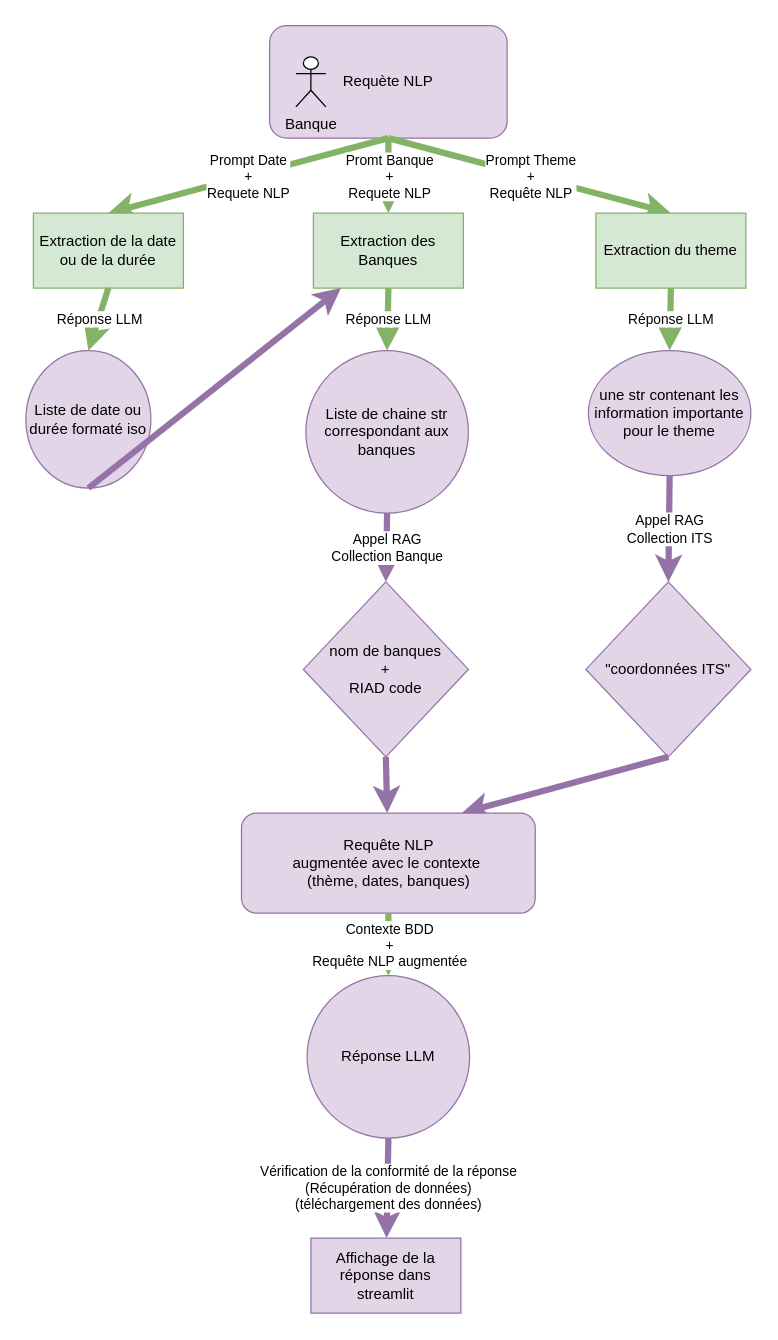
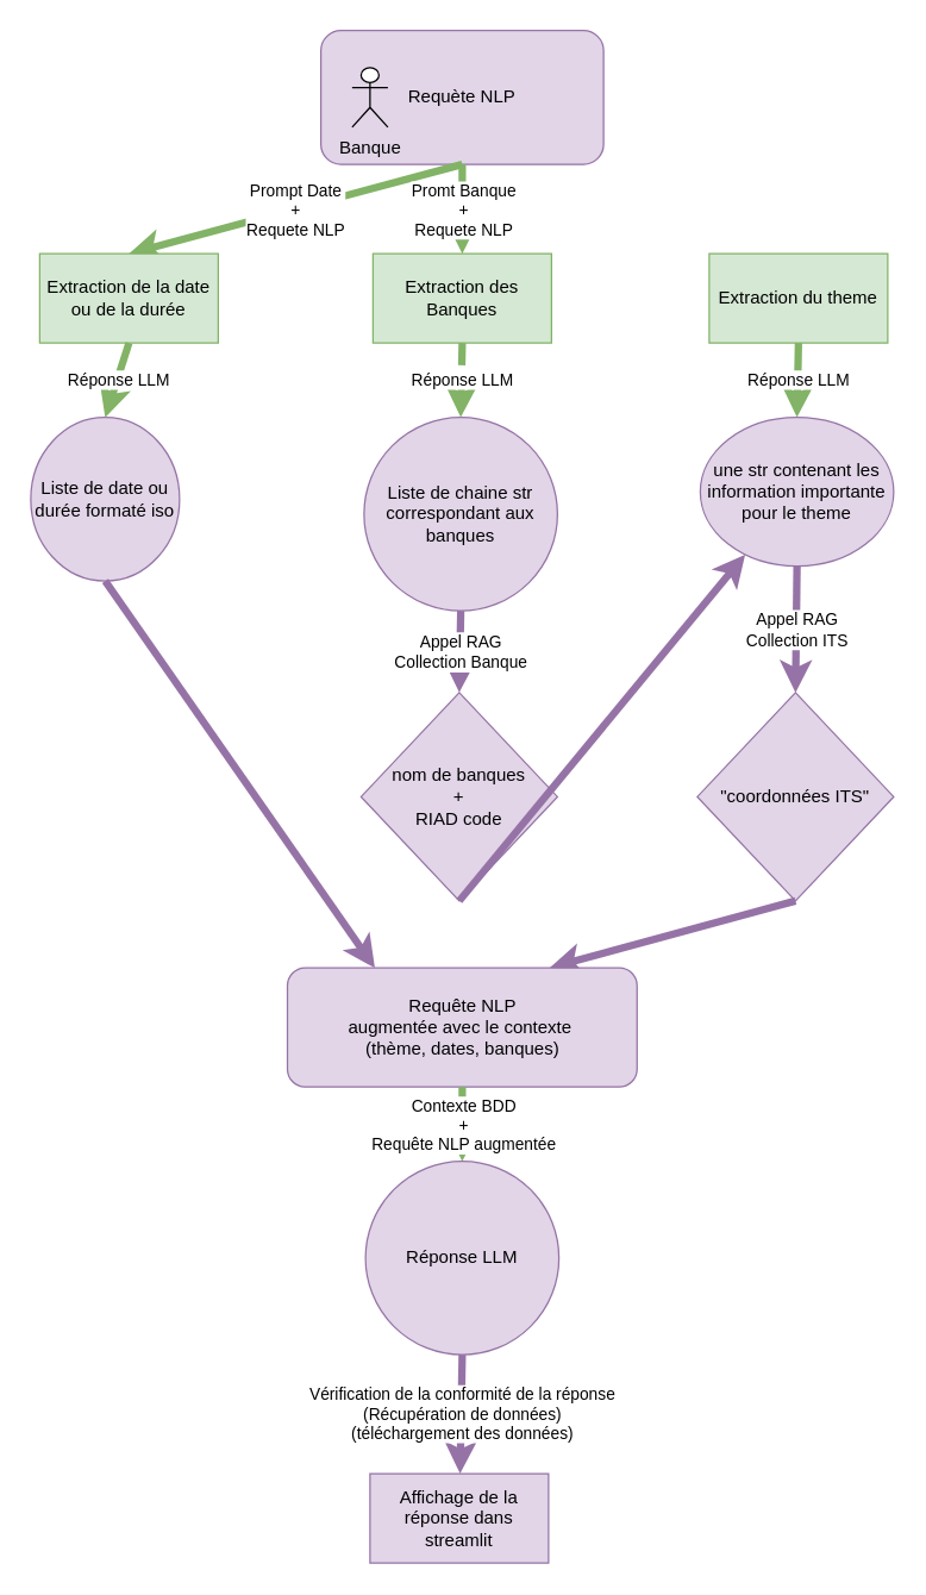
  <mxCell id="0" />
  <mxCell id="1" parent="0" />
  <mxCell id="2" value="Requète NLP" style="rounded=1;whiteSpace=wrap;html=1;fillColor=#e1d5e7;strokeColor=#9673a6;" parent="1" vertex="1"><mxGeometry x="215" y="20" width="190" height="90" as="geometry" /></mxCell>
  <mxCell id="3" value="Banque" style="shape=umlActor;verticalLabelPosition=bottom;verticalAlign=top;html=1;outlineConnect=0;" parent="1" vertex="1"><mxGeometry x="236" y="45" width="24" height="40" as="geometry" /></mxCell>
  <mxCell id="4" value="" style="endArrow=classic;html=1;rounded=0;exitX=0.5;exitY=1;exitDx=0;exitDy=0;entryX=0.5;entryY=0;entryDx=0;entryDy=0;fillColor=#d5e8d4;strokeColor=#82b366;strokeWidth=5;" parent="1" source="2" target="10" edge="1"><mxGeometry relative="1" as="geometry"><mxPoint x="266" y="120" as="sourcePoint" /><mxPoint x="136" y="160" as="targetPoint" /></mxGeometry></mxCell>
  <mxCell id="5" value="Prompt Date&lt;div&gt;+&lt;/div&gt;&lt;div&gt;Requete NLP&lt;/div&gt;" style="edgeLabel;resizable=0;html=1;;align=center;verticalAlign=middle;" parent="4" connectable="0" vertex="1"><mxGeometry relative="1" as="geometry" /></mxCell>
  <mxCell id="6" value="" style="endArrow=classic;html=1;rounded=0;exitX=0.5;exitY=1;exitDx=0;exitDy=0;entryX=0.5;entryY=0;entryDx=0;entryDy=0;fillColor=#d5e8d4;strokeColor=#82b366;strokeWidth=5;" parent="1" source="2" target="11" edge="1"><mxGeometry relative="1" as="geometry"><mxPoint x="306" y="80" as="sourcePoint" /><mxPoint x="306" y="150" as="targetPoint" /></mxGeometry></mxCell>
  <mxCell id="7" value="Promt Banque&lt;div&gt;+&lt;/div&gt;&lt;div&gt;Requete NLP&lt;/div&gt;" style="edgeLabel;resizable=0;html=1;;align=center;verticalAlign=middle;" parent="6" connectable="0" vertex="1"><mxGeometry relative="1" as="geometry" /></mxCell>
- <mxCell id="8" value="" style="endArrow=classic;html=1;rounded=0;exitX=0.5;exitY=1;exitDx=0;exitDy=0;entryX=0.5;entryY=0;entryDx=0;entryDy=0;fillColor=#d5e8d4;strokeColor=#82b366;strokeWidth=5;" parent="1" source="2" target="12" edge="1"><mxGeometry relative="1" as="geometry"><mxPoint x="320" y="90" as="sourcePoint" /><mxPoint x="436" y="150" as="targetPoint" /></mxGeometry></mxCell>
- <mxCell id="9" value="Prompt Theme&lt;div&gt;+&lt;/div&gt;&lt;div&gt;Requête NLP&lt;/div&gt;" style="edgeLabel;resizable=0;html=1;;align=center;verticalAlign=middle;" parent="8" connectable="0" vertex="1"><mxGeometry relative="1" as="geometry" /></mxCell>
  <mxCell id="10" value="Extraction de la date ou de la durée" style="rounded=0;whiteSpace=wrap;html=1;fillColor=#d5e8d4;strokeColor=#82b366;" parent="1" vertex="1"><mxGeometry x="26" y="170" width="120" height="60" as="geometry" /></mxCell>
  <mxCell id="11" value="Extraction des Banques" style="rounded=0;whiteSpace=wrap;html=1;fillColor=#d5e8d4;strokeColor=#82b366;" parent="1" vertex="1"><mxGeometry x="250" y="170" width="120" height="60" as="geometry" /></mxCell>
  <mxCell id="12" value="Extraction du theme" style="rounded=0;whiteSpace=wrap;html=1;fillColor=#d5e8d4;strokeColor=#82b366;" parent="1" vertex="1"><mxGeometry x="476" y="170" width="120" height="60" as="geometry" /></mxCell>
  <mxCell id="13" value="Liste de date ou durée formaté iso" style="ellipse;whiteSpace=wrap;html=1;aspect=fixed;fillColor=#e1d5e7;strokeColor=#9673a6;" parent="1" vertex="1"><mxGeometry x="20" y="280" width="100" height="110" as="geometry" /></mxCell>
  <mxCell id="14" value="une str contenant les information importante pour le theme" style="ellipse;whiteSpace=wrap;html=1;aspect=fixed;fillColor=#e1d5e7;strokeColor=#9673a6;" parent="1" vertex="1"><mxGeometry x="470" y="280" width="130" height="100" as="geometry" /></mxCell>
  <mxCell id="15" value="Liste de chaine str correspondant aux banques" style="ellipse;whiteSpace=wrap;html=1;aspect=fixed;fillColor=#e1d5e7;strokeColor=#9673a6;" parent="1" vertex="1"><mxGeometry x="244" y="280" width="130" height="130" as="geometry" /></mxCell>
  <mxCell id="16" value="" style="endArrow=classic;html=1;rounded=0;exitX=0.5;exitY=1;exitDx=0;exitDy=0;entryX=0.5;entryY=0;entryDx=0;entryDy=0;fillColor=#d5e8d4;strokeColor=#82b366;strokeWidth=5;" parent="1" source="10" target="13" edge="1"><mxGeometry relative="1" as="geometry"><mxPoint x="106" y="360" as="sourcePoint" /><mxPoint x="206" y="360" as="targetPoint" /></mxGeometry></mxCell>
  <mxCell id="17" value="Réponse LLM" style="edgeLabel;resizable=0;html=1;;align=center;verticalAlign=middle;" parent="16" connectable="0" vertex="1"><mxGeometry relative="1" as="geometry" /></mxCell>
  <mxCell id="18" value="" style="endArrow=classic;html=1;rounded=0;exitX=0.5;exitY=1;exitDx=0;exitDy=0;entryX=0.5;entryY=0;entryDx=0;entryDy=0;fillColor=#d5e8d4;strokeColor=#82b366;strokeWidth=5;" parent="1" source="12" target="14" edge="1"><mxGeometry relative="1" as="geometry"><mxPoint x="535.5" y="230" as="sourcePoint" /><mxPoint x="535.5" y="310" as="targetPoint" /></mxGeometry></mxCell>
  <mxCell id="19" value="Réponse LLM" style="edgeLabel;resizable=0;html=1;;align=center;verticalAlign=middle;" parent="18" connectable="0" vertex="1"><mxGeometry relative="1" as="geometry" /></mxCell>
  <mxCell id="20" value="nom de banques&lt;div&gt;+&lt;/div&gt;&lt;div&gt;RIAD code&lt;/div&gt;" style="rhombus;whiteSpace=wrap;html=1;fillColor=#e1d5e7;strokeColor=#9673a6;" parent="1" vertex="1"><mxGeometry x="242" y="465" width="132" height="140" as="geometry" /></mxCell>
  <mxCell id="21" value="&quot;coordonnées ITS&quot;" style="rhombus;whiteSpace=wrap;html=1;fillColor=#e1d5e7;strokeColor=#9673a6;" parent="1" vertex="1"><mxGeometry x="468" y="465" width="132" height="140" as="geometry" /></mxCell>
  <mxCell id="22" value="" style="endArrow=classic;html=1;rounded=0;exitX=0.5;exitY=1;exitDx=0;exitDy=0;entryX=0.5;entryY=0;entryDx=0;entryDy=0;fillColor=#e1d5e7;strokeColor=#9673a6;strokeWidth=5;" parent="1" source="15" target="20" edge="1"><mxGeometry relative="1" as="geometry"><mxPoint x="256" y="455" as="sourcePoint" /><mxPoint x="256" y="535" as="targetPoint" /></mxGeometry></mxCell>
  <mxCell id="23" value="Appel RAG&lt;div&gt;Collection Banque&lt;/div&gt;" style="edgeLabel;resizable=0;html=1;;align=center;verticalAlign=middle;" parent="22" connectable="0" vertex="1"><mxGeometry relative="1" as="geometry" /></mxCell>
  <mxCell id="24" value="" style="endArrow=classic;html=1;rounded=0;exitX=0.5;exitY=1;exitDx=0;exitDy=0;entryX=0.5;entryY=0;entryDx=0;entryDy=0;fillColor=#e1d5e7;strokeColor=#9673a6;strokeWidth=5;" parent="1" source="14" target="21" edge="1"><mxGeometry relative="1" as="geometry"><mxPoint x="320" y="450" as="sourcePoint" /><mxPoint x="320" y="530" as="targetPoint" /></mxGeometry></mxCell>
  <mxCell id="25" value="Appel RAG&lt;div&gt;Collection ITS&lt;/div&gt;" style="edgeLabel;resizable=0;html=1;;align=center;verticalAlign=middle;" parent="24" connectable="0" vertex="1"><mxGeometry relative="1" as="geometry" /></mxCell>
- <mxCell id="26" value="" style="endArrow=classic;html=1;rounded=0;exitX=0.5;exitY=1;exitDx=0;exitDy=0;entryX=0.5;entryY=0;entryDx=0;entryDy=0;fillColor=#d5e8d4;strokeColor=#82b366;strokeWidth=5;" parent="1" source="11" target="15" edge="1"><mxGeometry relative="1" as="geometry"><mxPoint x="546" y="240" as="sourcePoint" /><mxPoint x="546" y="320" as="targetPoint" /></mxGeometry></mxCell>
+ <mxCell id="26" value="" style="endArrow=classic;html=1;rounded=0;exitX=0.5;exitY=1;exitDx=0;exitDy=0;entryX=0.5;entryY=0;entryDx=0;entryDy=0;fillColor=#d5e8d4;strokeColor=#82b366;strokeWidth=5;dashed=1;" parent="1" source="11" target="15" edge="1"><mxGeometry relative="1" as="geometry"><mxPoint x="546" y="240" as="sourcePoint" /><mxPoint x="546" y="320" as="targetPoint" /></mxGeometry></mxCell>
  <mxCell id="27" value="Réponse LLM" style="edgeLabel;resizable=0;html=1;;align=center;verticalAlign=middle;" parent="26" connectable="0" vertex="1"><mxGeometry relative="1" as="geometry" /></mxCell>
  <mxCell id="28" value="" style="endArrow=classic;html=1;rounded=0;exitX=0.5;exitY=1;exitDx=0;exitDy=0;entryX=0.75;entryY=0;entryDx=0;entryDy=0;fillColor=#e1d5e7;strokeColor=#9673a6;strokeWidth=5;" parent="1" source="21" target="29" edge="1"><mxGeometry relative="1" as="geometry"><mxPoint x="346" y="710" as="sourcePoint" /><mxPoint x="446" y="710" as="targetPoint" /></mxGeometry></mxCell>
  <mxCell id="29" value="Requête NLP&lt;div&gt;augmentée avec le contexte&amp;nbsp;&lt;/div&gt;&lt;div&gt;(thème, dates, banques)&lt;/div&gt;" style="rounded=1;whiteSpace=wrap;html=1;fillColor=#e1d5e7;strokeColor=#9673a6;" parent="1" vertex="1"><mxGeometry x="192.5" y="650" width="235" height="80" as="geometry" /></mxCell>
- <mxCell id="30" value="" style="endArrow=classic;html=1;rounded=0;fillColor=#e1d5e7;strokeColor=#9673a6;strokeWidth=5;exitX=0.5;exitY=1;exitDx=0;exitDy=0;" parent="1" source="13" target="11" edge="1"><mxGeometry relative="1" as="geometry"><mxPoint x="86" y="550" as="sourcePoint" /><mxPoint x="378" y="760" as="targetPoint" /></mxGeometry></mxCell>
- <mxCell id="31" value="" style="endArrow=classic;html=1;rounded=0;exitX=0.5;exitY=1;exitDx=0;exitDy=0;fillColor=#e1d5e7;strokeColor=#9673a6;strokeWidth=5;" parent="1" source="20" target="29" edge="1"><mxGeometry relative="1" as="geometry"><mxPoint x="556" y="680" as="sourcePoint" /><mxPoint x="388" y="770" as="targetPoint" /></mxGeometry></mxCell>
+ <mxCell id="30" value="" style="endArrow=classic;html=1;rounded=0;fillColor=#e1d5e7;strokeColor=#9673a6;entryX=0.25;entryY=0;entryDx=0;entryDy=0;strokeWidth=5;exitX=0.5;exitY=1;exitDx=0;exitDy=0;" parent="1" source="13" target="29" edge="1"><mxGeometry relative="1" as="geometry"><mxPoint x="86" y="550" as="sourcePoint" /><mxPoint x="378" y="760" as="targetPoint" /></mxGeometry></mxCell>
+ <mxCell id="31" value="" style="endArrow=classic;html=1;rounded=0;exitX=0.5;exitY=1;exitDx=0;exitDy=0;fillColor=#e1d5e7;strokeColor=#9673a6;strokeWidth=5;" parent="1" source="20" target="14" edge="1"><mxGeometry relative="1" as="geometry"><mxPoint x="556" y="680" as="sourcePoint" /><mxPoint x="388" y="770" as="targetPoint" /></mxGeometry></mxCell>
  <mxCell id="32" value="" style="endArrow=classic;html=1;rounded=0;exitX=0.5;exitY=1;exitDx=0;exitDy=0;fillColor=#d5e8d4;strokeColor=#82b366;entryX=0.5;entryY=0;entryDx=0;entryDy=0;strokeWidth=5;" parent="1" source="29" target="34" edge="1"><mxGeometry relative="1" as="geometry"><mxPoint x="376" y="850" as="sourcePoint" /><mxPoint x="466" y="900" as="targetPoint" /></mxGeometry></mxCell>
  <mxCell id="33" value="Contexte BDD&lt;div&gt;+&lt;/div&gt;&lt;div&gt;Requête NLP augmentée&lt;/div&gt;" style="edgeLabel;resizable=0;html=1;;align=center;verticalAlign=middle;" parent="32" connectable="0" vertex="1"><mxGeometry relative="1" as="geometry" /></mxCell>
  <mxCell id="34" value="Réponse LLM" style="ellipse;whiteSpace=wrap;html=1;aspect=fixed;fillColor=#e1d5e7;strokeColor=#9673a6;" parent="1" vertex="1"><mxGeometry x="245" y="780" width="130" height="130" as="geometry" /></mxCell>
  <mxCell id="35" value="" style="endArrow=classic;html=1;rounded=0;exitX=0.5;exitY=1;exitDx=0;exitDy=0;fillColor=#e1d5e7;strokeColor=#9673a6;strokeWidth=5;" parent="1" source="34" target="37" edge="1"><mxGeometry relative="1" as="geometry"><mxPoint x="427" y="1010" as="sourcePoint" /><mxPoint x="486" y="1140" as="targetPoint" /></mxGeometry></mxCell>
  <mxCell id="36" value="Vérification de la conformité de la réponse&lt;div&gt;(Récupération de données)&lt;/div&gt;&lt;div&gt;(téléchargement des données)&lt;/div&gt;" style="edgeLabel;resizable=0;html=1;;align=center;verticalAlign=middle;" parent="35" connectable="0" vertex="1"><mxGeometry relative="1" as="geometry" /></mxCell>
  <mxCell id="37" value="Affichage de la réponse dans streamlit" style="rounded=0;whiteSpace=wrap;html=1;fillColor=#e1d5e7;strokeColor=#9673a6;" parent="1" vertex="1"><mxGeometry x="248" y="990" width="120" height="60" as="geometry" /></mxCell>
